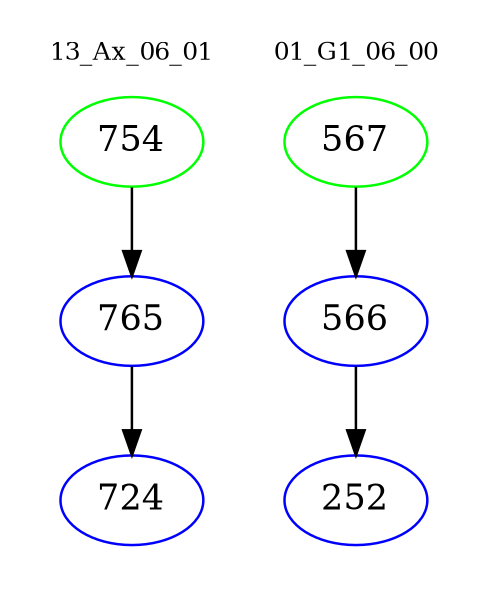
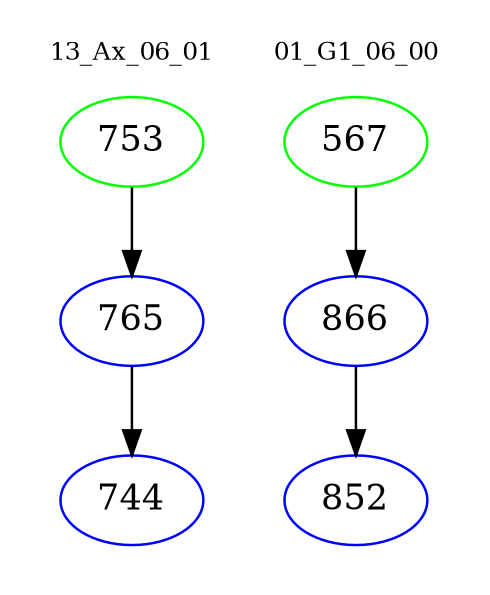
  digraph {
    node [color=blue]
    edge [color=black]
-   n1 [color=green label=754]
+   n1 [color=green label=753]
    n2 [label=765]
-   n3 [label=724]
+   n3 [label=744]
    n4 [color=green label=567]
-   n5 [label=566]
-   n6 [label=252]
+   n5 [label=866]
+   n6 [label=852]
    subgraph cluster_1 {
      color=white
      fontsize=10
      label="13_Ax_06_01"
      n1
      n2
      n3
    }
    subgraph cluster_2 {
      color=white
      fontsize=10
      label="01_G1_06_00"
      n4
      n5
      n6
    }
    n1 -> n2
    n2 -> n3
    n4 -> n5
    n5 -> n6
  }
